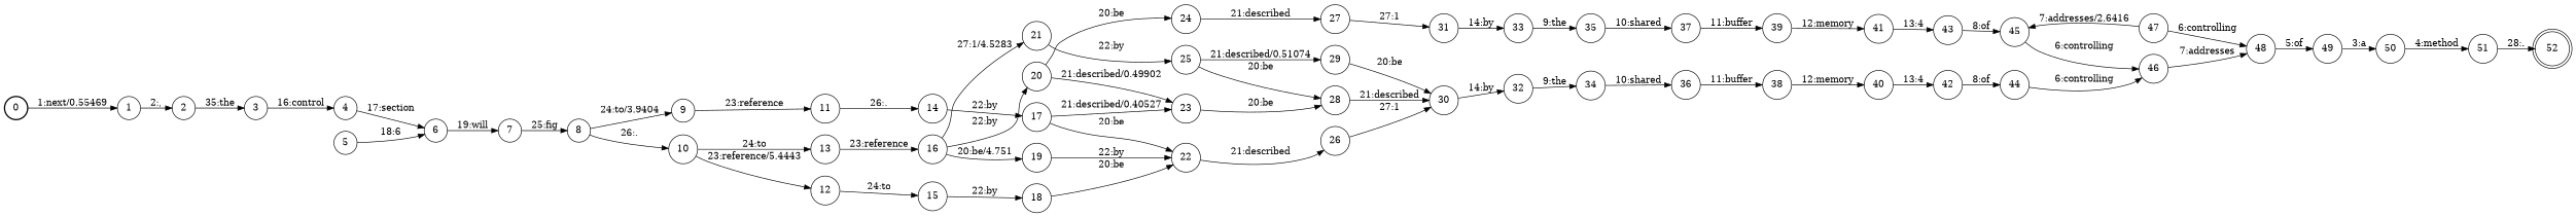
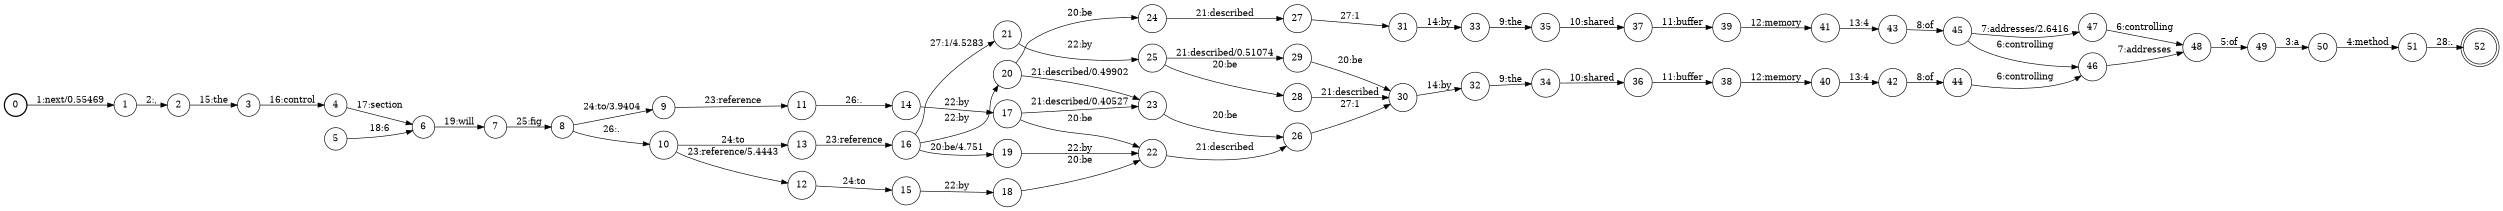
  digraph {
    nodesep=0.25
    rankdir=LR
    ranksep=0.4
    node [fontsize=14 shape=circle style=solid]
    edge [fontsize=14]
    n1 [label=0 style=bold]
    n2 [label=1]
    n3 [label=2]
    n4 [label=3]
    n5 [label=4]
    n6 [label=6]
    n7 [label=5]
    n8 [label=7]
    n9 [label=8]
    n10 [label=9]
    n11 [label=10]
    n12 [label=11]
    n13 [label=12]
    n14 [label=13]
    n15 [label=14]
    n16 [label=15]
    n17 [label=16]
    n18 [label=17]
    n19 [label=18]
    n20 [label=19]
    n21 [label=20]
    n22 [label=21]
    n23 [label=22]
    n24 [label=23]
    n25 [label=24]
    n26 [label=25]
    n27 [label=26]
    n28 [label=27]
    n29 [label=28]
    n30 [label=29]
    n31 [label=30]
    n32 [label=31]
    n33 [label=32]
    n34 [label=33]
    n35 [label=34]
    n36 [label=35]
    n37 [label=36]
    n38 [label=37]
    n39 [label=38]
    n40 [label=39]
    n41 [label=40]
    n42 [label=41]
    n43 [label=42]
    n44 [label=43]
    n45 [label=44]
    n46 [label=45]
    n47 [label=46]
    n48 [label=47]
    n49 [label=48]
    n50 [label=49]
    n51 [label=50]
    n52 [label=51]
    n53 [label=52 shape=doublecircle]
    n1 -> n2 [label="1:next/0.55469"]
    n2 -> n3 [label="2:,"]
-   n3 -> n4 [label="35:the"]
+   n3 -> n4 [label="15:the"]
    n4 -> n5 [label="16:control"]
    n5 -> n6 [label="17:section"]
    n6 -> n8 [label="19:will"]
    n7 -> n6 [label="18:6"]
    n8 -> n9 [label="25:fig"]
    n9 -> n10 [label="24:to/3.9404"]
    n9 -> n11 [label="26:."]
    n10 -> n12 [label="23:reference"]
    n11 -> n13 [label="23:reference/5.4443"]
    n11 -> n14 [label="24:to"]
    n12 -> n15 [label="26:."]
    n13 -> n16 [label="24:to"]
    n14 -> n17 [label="23:reference"]
    n15 -> n18 [label="22:by"]
    n16 -> n19 [label="22:by"]
    n17 -> n20 [label="20:be/4.751"]
    n17 -> n21 [label="22:by"]
    n17 -> n22 [label="27:1/4.5283"]
    n18 -> n23 [label="20:be"]
    n18 -> n24 [label="21:described/0.40527"]
    n19 -> n23 [label="20:be"]
    n20 -> n23 [label="22:by"]
    n21 -> n24 [label="21:described/0.49902"]
    n21 -> n25 [label="20:be"]
    n22 -> n26 [label="22:by"]
    n23 -> n27 [label="21:described"]
-   n24 -> n29 [label="20:be"]
+   n24 -> n27 [label="20:be"]
    n25 -> n28 [label="21:described"]
    n26 -> n29 [label="20:be"]
    n26 -> n30 [label="21:described/0.51074"]
    n27 -> n31 [label="27:1"]
    n28 -> n32 [label="27:1"]
    n29 -> n31 [label="21:described"]
    n30 -> n31 [label="20:be"]
    n31 -> n33 [label="14:by"]
    n32 -> n34 [label="14:by"]
    n33 -> n35 [label="9:the"]
    n34 -> n36 [label="9:the"]
    n35 -> n37 [label="10:shared"]
    n36 -> n38 [label="10:shared"]
    n37 -> n39 [label="11:buffer"]
    n38 -> n40 [label="11:buffer"]
    n39 -> n41 [label="12:memory"]
    n40 -> n42 [label="12:memory"]
    n41 -> n43 [label="13:4"]
    n42 -> n44 [label="13:4"]
    n43 -> n45 [label="8:of"]
    n44 -> n46 [label="8:of"]
    n45 -> n47 [label="6:controlling"]
    n46 -> n47 [label="6:controlling"]
-   n48 -> n46 [label="7:addresses/2.6416"]
+   n46 -> n48 [label="7:addresses/2.6416"]
    n47 -> n49 [label="7:addresses"]
    n48 -> n49 [label="6:controlling"]
    n49 -> n50 [label="5:of"]
    n50 -> n51 [label="3:a"]
    n51 -> n52 [label="4:method"]
    n52 -> n53 [label="28:."]
  }
